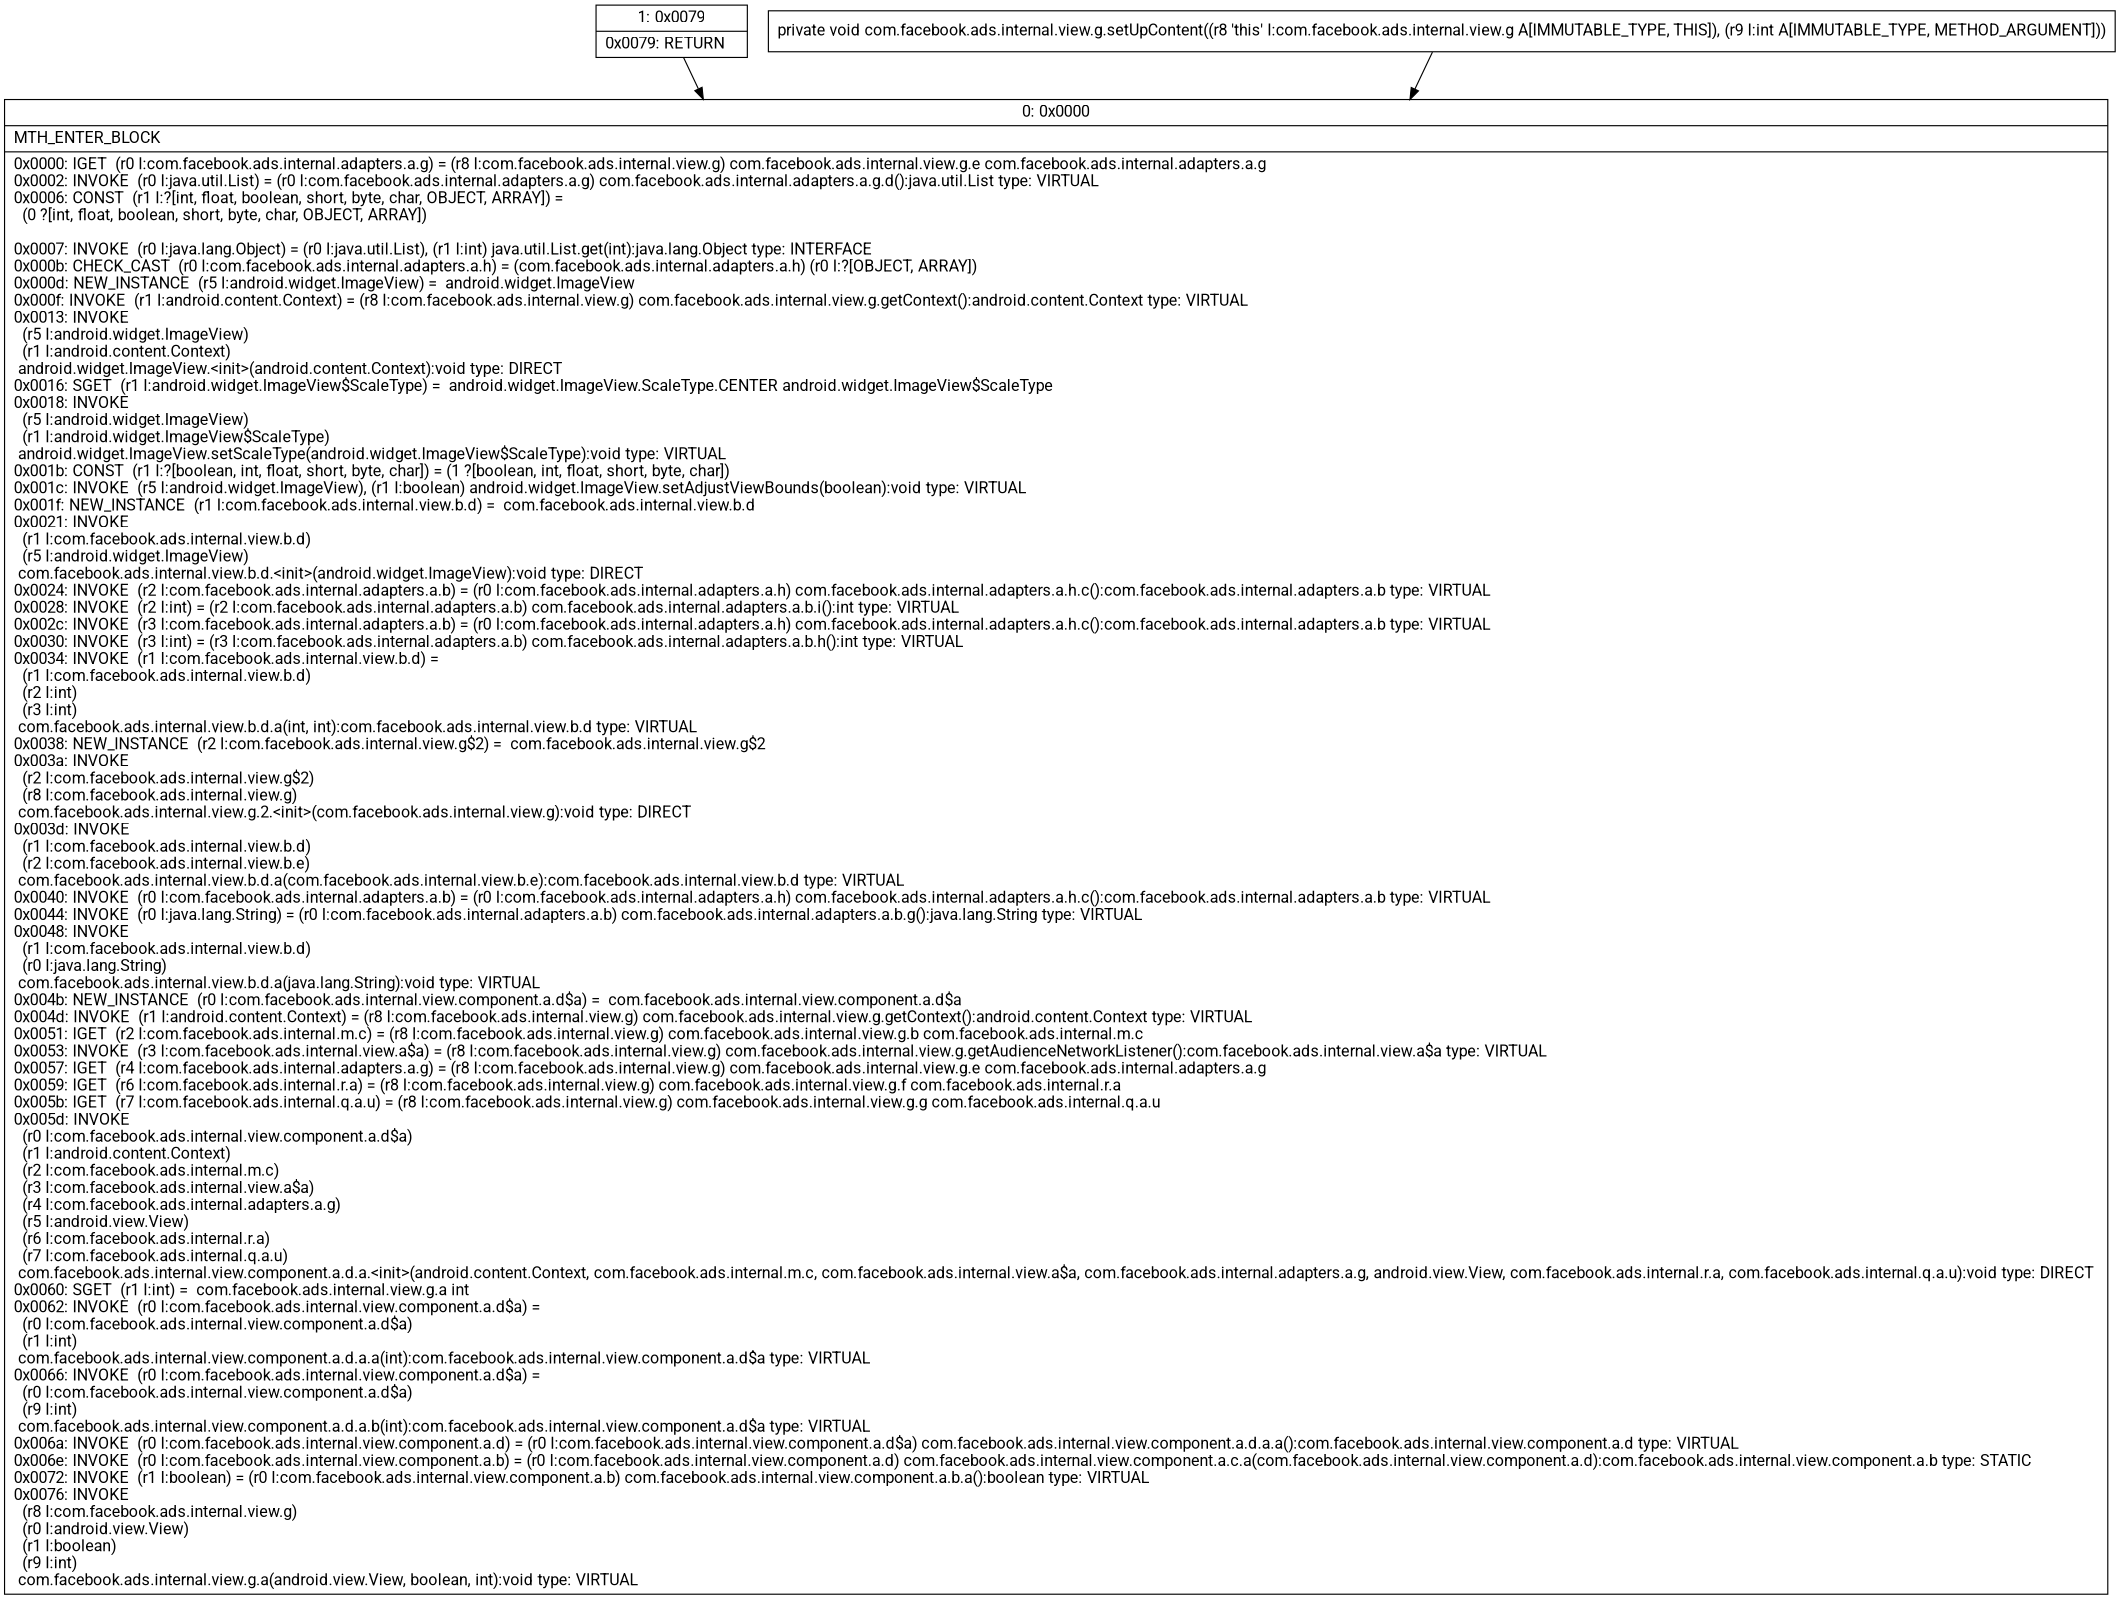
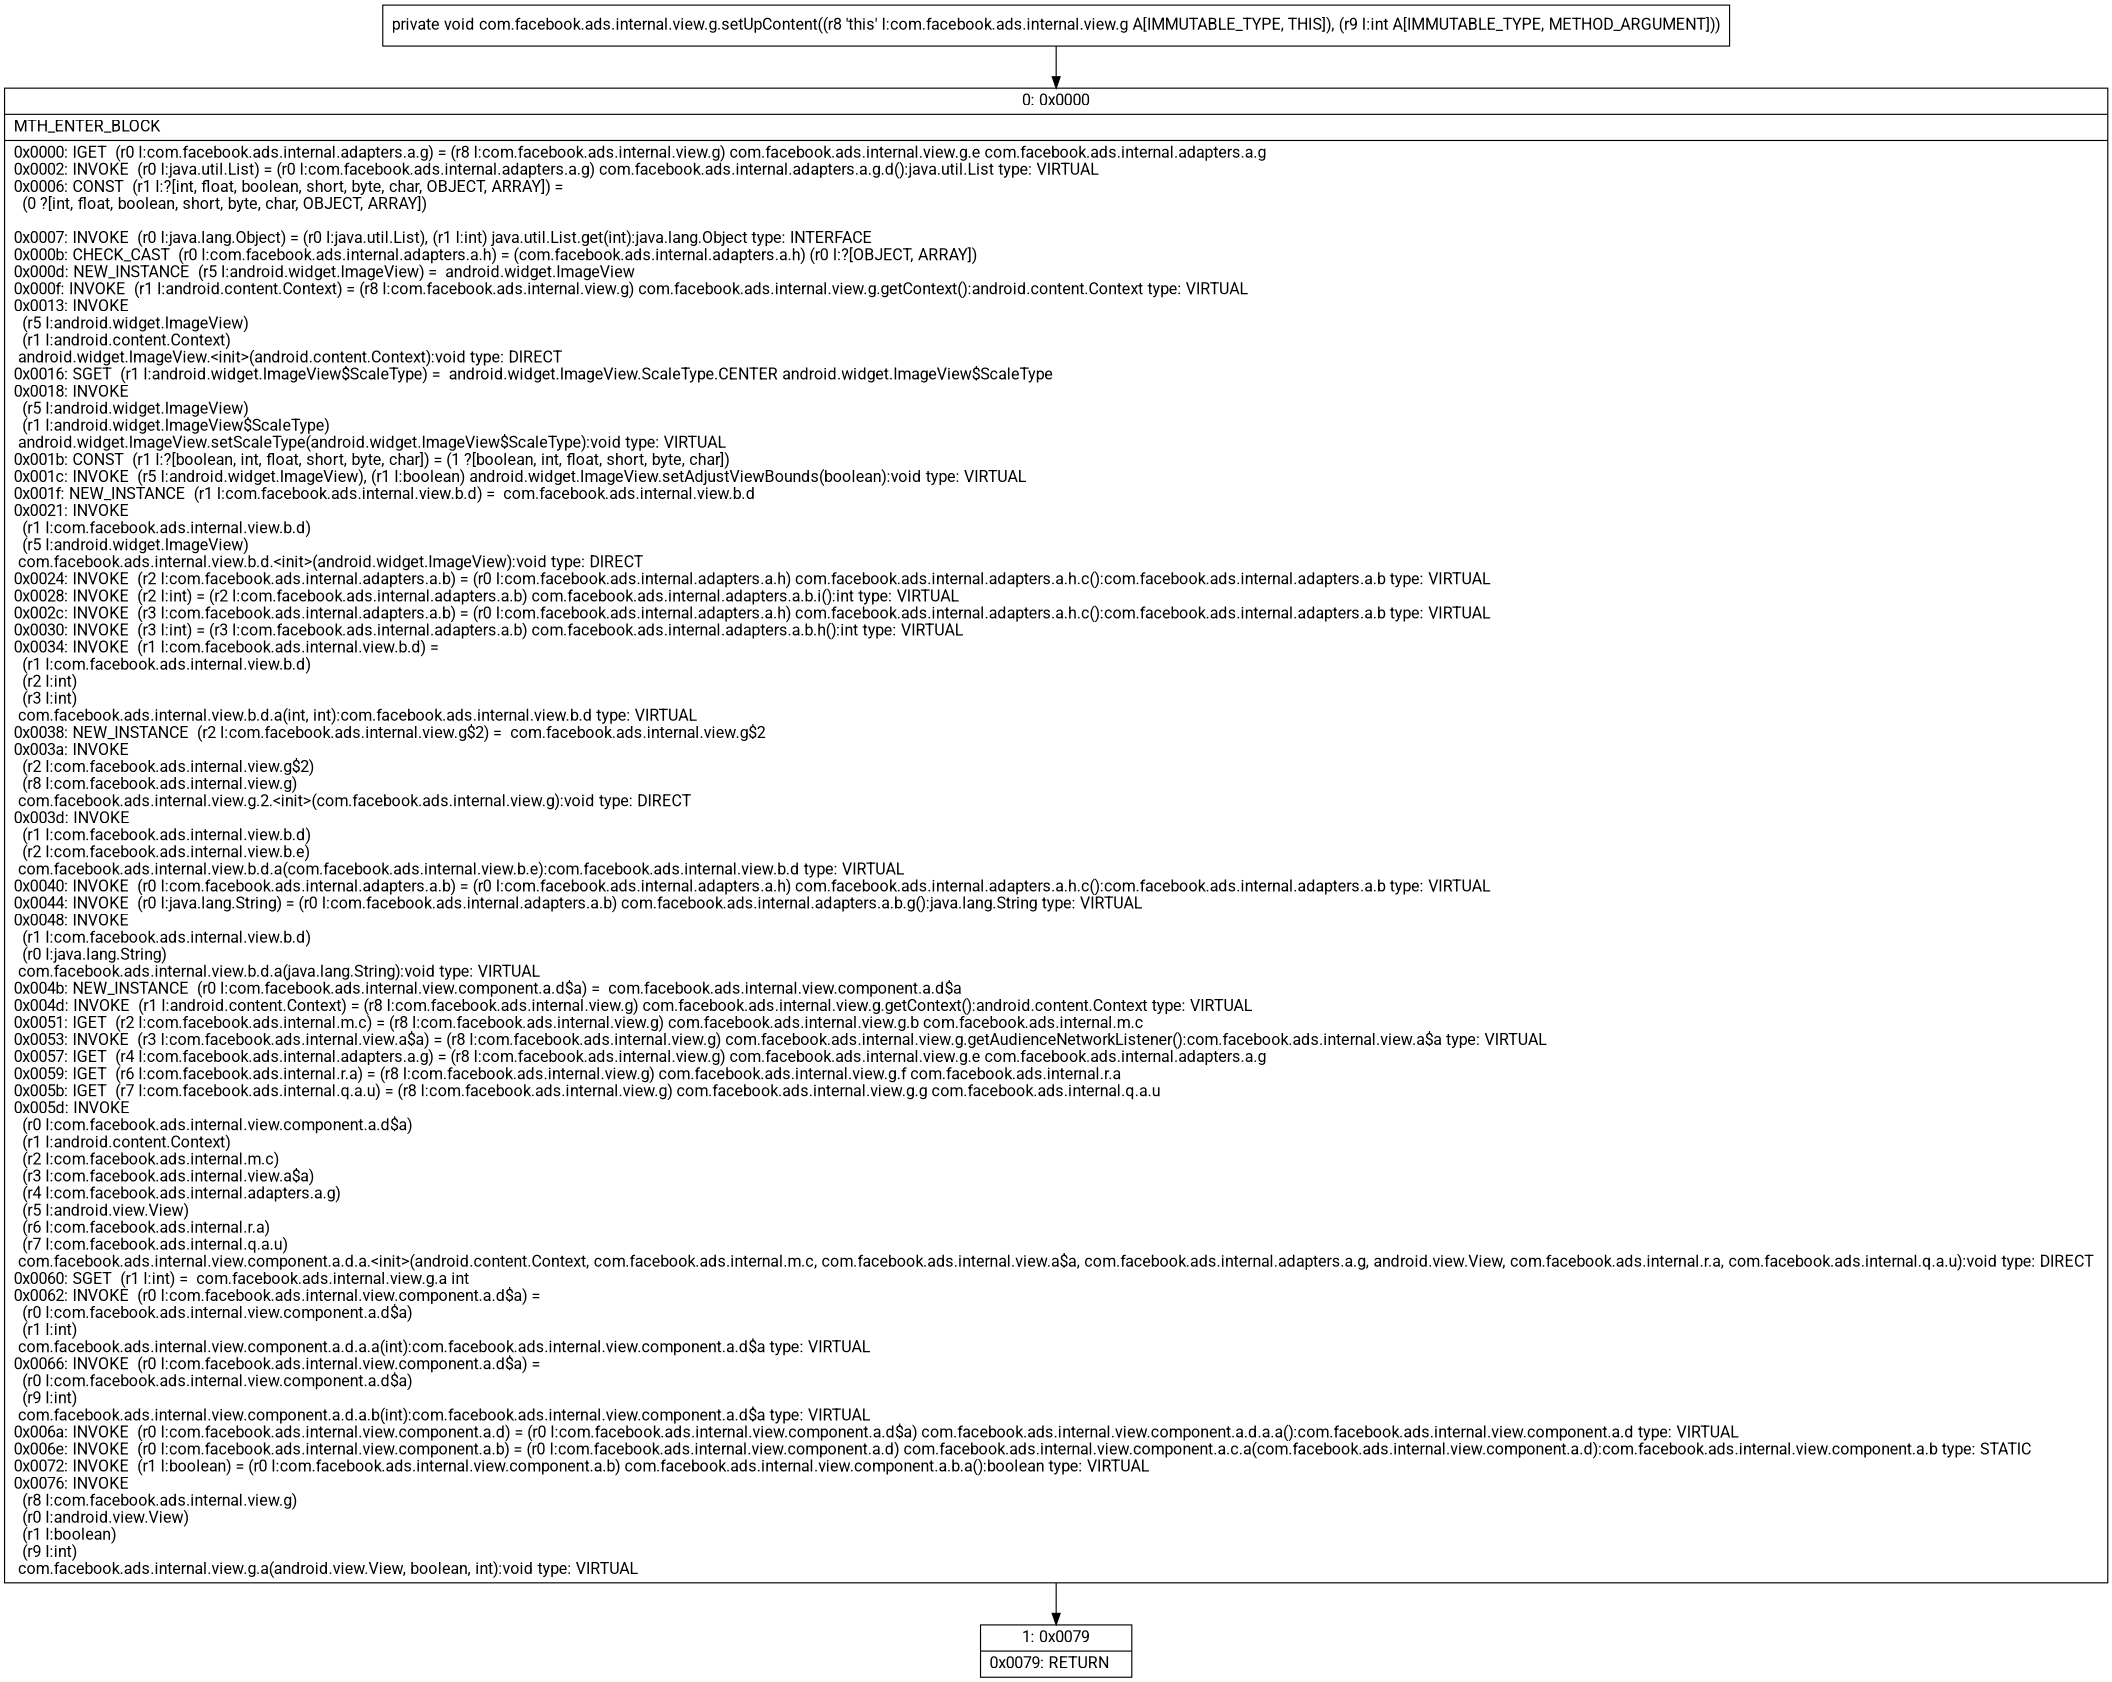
  digraph {
    fontname=Roboto
    node [shape=record fontname=Roboto]
    edge [fontname=Roboto]
    n1 [label="{0\:\ 0x0000|MTH_ENTER_BLOCK\l|0x0000: IGET  (r0 I:com.facebook.ads.internal.adapters.a.g) = (r8 I:com.facebook.ads.internal.view.g) com.facebook.ads.internal.view.g.e com.facebook.ads.internal.adapters.a.g \l0x0002: INVOKE  (r0 I:java.util.List) = (r0 I:com.facebook.ads.internal.adapters.a.g) com.facebook.ads.internal.adapters.a.g.d():java.util.List type: VIRTUAL \l0x0006: CONST  (r1 I:?[int, float, boolean, short, byte, char, OBJECT, ARRAY]) = \l  (0 ?[int, float, boolean, short, byte, char, OBJECT, ARRAY])\l \l0x0007: INVOKE  (r0 I:java.lang.Object) = (r0 I:java.util.List), (r1 I:int) java.util.List.get(int):java.lang.Object type: INTERFACE \l0x000b: CHECK_CAST  (r0 I:com.facebook.ads.internal.adapters.a.h) = (com.facebook.ads.internal.adapters.a.h) (r0 I:?[OBJECT, ARRAY]) \l0x000d: NEW_INSTANCE  (r5 I:android.widget.ImageView) =  android.widget.ImageView \l0x000f: INVOKE  (r1 I:android.content.Context) = (r8 I:com.facebook.ads.internal.view.g) com.facebook.ads.internal.view.g.getContext():android.content.Context type: VIRTUAL \l0x0013: INVOKE  \l  (r5 I:android.widget.ImageView)\l  (r1 I:android.content.Context)\l android.widget.ImageView.\<init\>(android.content.Context):void type: DIRECT \l0x0016: SGET  (r1 I:android.widget.ImageView$ScaleType) =  android.widget.ImageView.ScaleType.CENTER android.widget.ImageView$ScaleType \l0x0018: INVOKE  \l  (r5 I:android.widget.ImageView)\l  (r1 I:android.widget.ImageView$ScaleType)\l android.widget.ImageView.setScaleType(android.widget.ImageView$ScaleType):void type: VIRTUAL \l0x001b: CONST  (r1 I:?[boolean, int, float, short, byte, char]) = (1 ?[boolean, int, float, short, byte, char]) \l0x001c: INVOKE  (r5 I:android.widget.ImageView), (r1 I:boolean) android.widget.ImageView.setAdjustViewBounds(boolean):void type: VIRTUAL \l0x001f: NEW_INSTANCE  (r1 I:com.facebook.ads.internal.view.b.d) =  com.facebook.ads.internal.view.b.d \l0x0021: INVOKE  \l  (r1 I:com.facebook.ads.internal.view.b.d)\l  (r5 I:android.widget.ImageView)\l com.facebook.ads.internal.view.b.d.\<init\>(android.widget.ImageView):void type: DIRECT \l0x0024: INVOKE  (r2 I:com.facebook.ads.internal.adapters.a.b) = (r0 I:com.facebook.ads.internal.adapters.a.h) com.facebook.ads.internal.adapters.a.h.c():com.facebook.ads.internal.adapters.a.b type: VIRTUAL \l0x0028: INVOKE  (r2 I:int) = (r2 I:com.facebook.ads.internal.adapters.a.b) com.facebook.ads.internal.adapters.a.b.i():int type: VIRTUAL \l0x002c: INVOKE  (r3 I:com.facebook.ads.internal.adapters.a.b) = (r0 I:com.facebook.ads.internal.adapters.a.h) com.facebook.ads.internal.adapters.a.h.c():com.facebook.ads.internal.adapters.a.b type: VIRTUAL \l0x0030: INVOKE  (r3 I:int) = (r3 I:com.facebook.ads.internal.adapters.a.b) com.facebook.ads.internal.adapters.a.b.h():int type: VIRTUAL \l0x0034: INVOKE  (r1 I:com.facebook.ads.internal.view.b.d) = \l  (r1 I:com.facebook.ads.internal.view.b.d)\l  (r2 I:int)\l  (r3 I:int)\l com.facebook.ads.internal.view.b.d.a(int, int):com.facebook.ads.internal.view.b.d type: VIRTUAL \l0x0038: NEW_INSTANCE  (r2 I:com.facebook.ads.internal.view.g$2) =  com.facebook.ads.internal.view.g$2 \l0x003a: INVOKE  \l  (r2 I:com.facebook.ads.internal.view.g$2)\l  (r8 I:com.facebook.ads.internal.view.g)\l com.facebook.ads.internal.view.g.2.\<init\>(com.facebook.ads.internal.view.g):void type: DIRECT \l0x003d: INVOKE  \l  (r1 I:com.facebook.ads.internal.view.b.d)\l  (r2 I:com.facebook.ads.internal.view.b.e)\l com.facebook.ads.internal.view.b.d.a(com.facebook.ads.internal.view.b.e):com.facebook.ads.internal.view.b.d type: VIRTUAL \l0x0040: INVOKE  (r0 I:com.facebook.ads.internal.adapters.a.b) = (r0 I:com.facebook.ads.internal.adapters.a.h) com.facebook.ads.internal.adapters.a.h.c():com.facebook.ads.internal.adapters.a.b type: VIRTUAL \l0x0044: INVOKE  (r0 I:java.lang.String) = (r0 I:com.facebook.ads.internal.adapters.a.b) com.facebook.ads.internal.adapters.a.b.g():java.lang.String type: VIRTUAL \l0x0048: INVOKE  \l  (r1 I:com.facebook.ads.internal.view.b.d)\l  (r0 I:java.lang.String)\l com.facebook.ads.internal.view.b.d.a(java.lang.String):void type: VIRTUAL \l0x004b: NEW_INSTANCE  (r0 I:com.facebook.ads.internal.view.component.a.d$a) =  com.facebook.ads.internal.view.component.a.d$a \l0x004d: INVOKE  (r1 I:android.content.Context) = (r8 I:com.facebook.ads.internal.view.g) com.facebook.ads.internal.view.g.getContext():android.content.Context type: VIRTUAL \l0x0051: IGET  (r2 I:com.facebook.ads.internal.m.c) = (r8 I:com.facebook.ads.internal.view.g) com.facebook.ads.internal.view.g.b com.facebook.ads.internal.m.c \l0x0053: INVOKE  (r3 I:com.facebook.ads.internal.view.a$a) = (r8 I:com.facebook.ads.internal.view.g) com.facebook.ads.internal.view.g.getAudienceNetworkListener():com.facebook.ads.internal.view.a$a type: VIRTUAL \l0x0057: IGET  (r4 I:com.facebook.ads.internal.adapters.a.g) = (r8 I:com.facebook.ads.internal.view.g) com.facebook.ads.internal.view.g.e com.facebook.ads.internal.adapters.a.g \l0x0059: IGET  (r6 I:com.facebook.ads.internal.r.a) = (r8 I:com.facebook.ads.internal.view.g) com.facebook.ads.internal.view.g.f com.facebook.ads.internal.r.a \l0x005b: IGET  (r7 I:com.facebook.ads.internal.q.a.u) = (r8 I:com.facebook.ads.internal.view.g) com.facebook.ads.internal.view.g.g com.facebook.ads.internal.q.a.u \l0x005d: INVOKE  \l  (r0 I:com.facebook.ads.internal.view.component.a.d$a)\l  (r1 I:android.content.Context)\l  (r2 I:com.facebook.ads.internal.m.c)\l  (r3 I:com.facebook.ads.internal.view.a$a)\l  (r4 I:com.facebook.ads.internal.adapters.a.g)\l  (r5 I:android.view.View)\l  (r6 I:com.facebook.ads.internal.r.a)\l  (r7 I:com.facebook.ads.internal.q.a.u)\l com.facebook.ads.internal.view.component.a.d.a.\<init\>(android.content.Context, com.facebook.ads.internal.m.c, com.facebook.ads.internal.view.a$a, com.facebook.ads.internal.adapters.a.g, android.view.View, com.facebook.ads.internal.r.a, com.facebook.ads.internal.q.a.u):void type: DIRECT \l0x0060: SGET  (r1 I:int) =  com.facebook.ads.internal.view.g.a int \l0x0062: INVOKE  (r0 I:com.facebook.ads.internal.view.component.a.d$a) = \l  (r0 I:com.facebook.ads.internal.view.component.a.d$a)\l  (r1 I:int)\l com.facebook.ads.internal.view.component.a.d.a.a(int):com.facebook.ads.internal.view.component.a.d$a type: VIRTUAL \l0x0066: INVOKE  (r0 I:com.facebook.ads.internal.view.component.a.d$a) = \l  (r0 I:com.facebook.ads.internal.view.component.a.d$a)\l  (r9 I:int)\l com.facebook.ads.internal.view.component.a.d.a.b(int):com.facebook.ads.internal.view.component.a.d$a type: VIRTUAL \l0x006a: INVOKE  (r0 I:com.facebook.ads.internal.view.component.a.d) = (r0 I:com.facebook.ads.internal.view.component.a.d$a) com.facebook.ads.internal.view.component.a.d.a.a():com.facebook.ads.internal.view.component.a.d type: VIRTUAL \l0x006e: INVOKE  (r0 I:com.facebook.ads.internal.view.component.a.b) = (r0 I:com.facebook.ads.internal.view.component.a.d) com.facebook.ads.internal.view.component.a.c.a(com.facebook.ads.internal.view.component.a.d):com.facebook.ads.internal.view.component.a.b type: STATIC \l0x0072: INVOKE  (r1 I:boolean) = (r0 I:com.facebook.ads.internal.view.component.a.b) com.facebook.ads.internal.view.component.a.b.a():boolean type: VIRTUAL \l0x0076: INVOKE  \l  (r8 I:com.facebook.ads.internal.view.g)\l  (r0 I:android.view.View)\l  (r1 I:boolean)\l  (r9 I:int)\l com.facebook.ads.internal.view.g.a(android.view.View, boolean, int):void type: VIRTUAL \l}"]
    n2 [label="{1\:\ 0x0079|0x0079: RETURN   \l}"]
    n3 [label="{private void com.facebook.ads.internal.view.g.setUpContent((r8 'this' I:com.facebook.ads.internal.view.g A[IMMUTABLE_TYPE, THIS]), (r9 I:int A[IMMUTABLE_TYPE, METHOD_ARGUMENT])) }"]
-   n2 -> n1
+   n1 -> n2
    n3 -> n1
  }
